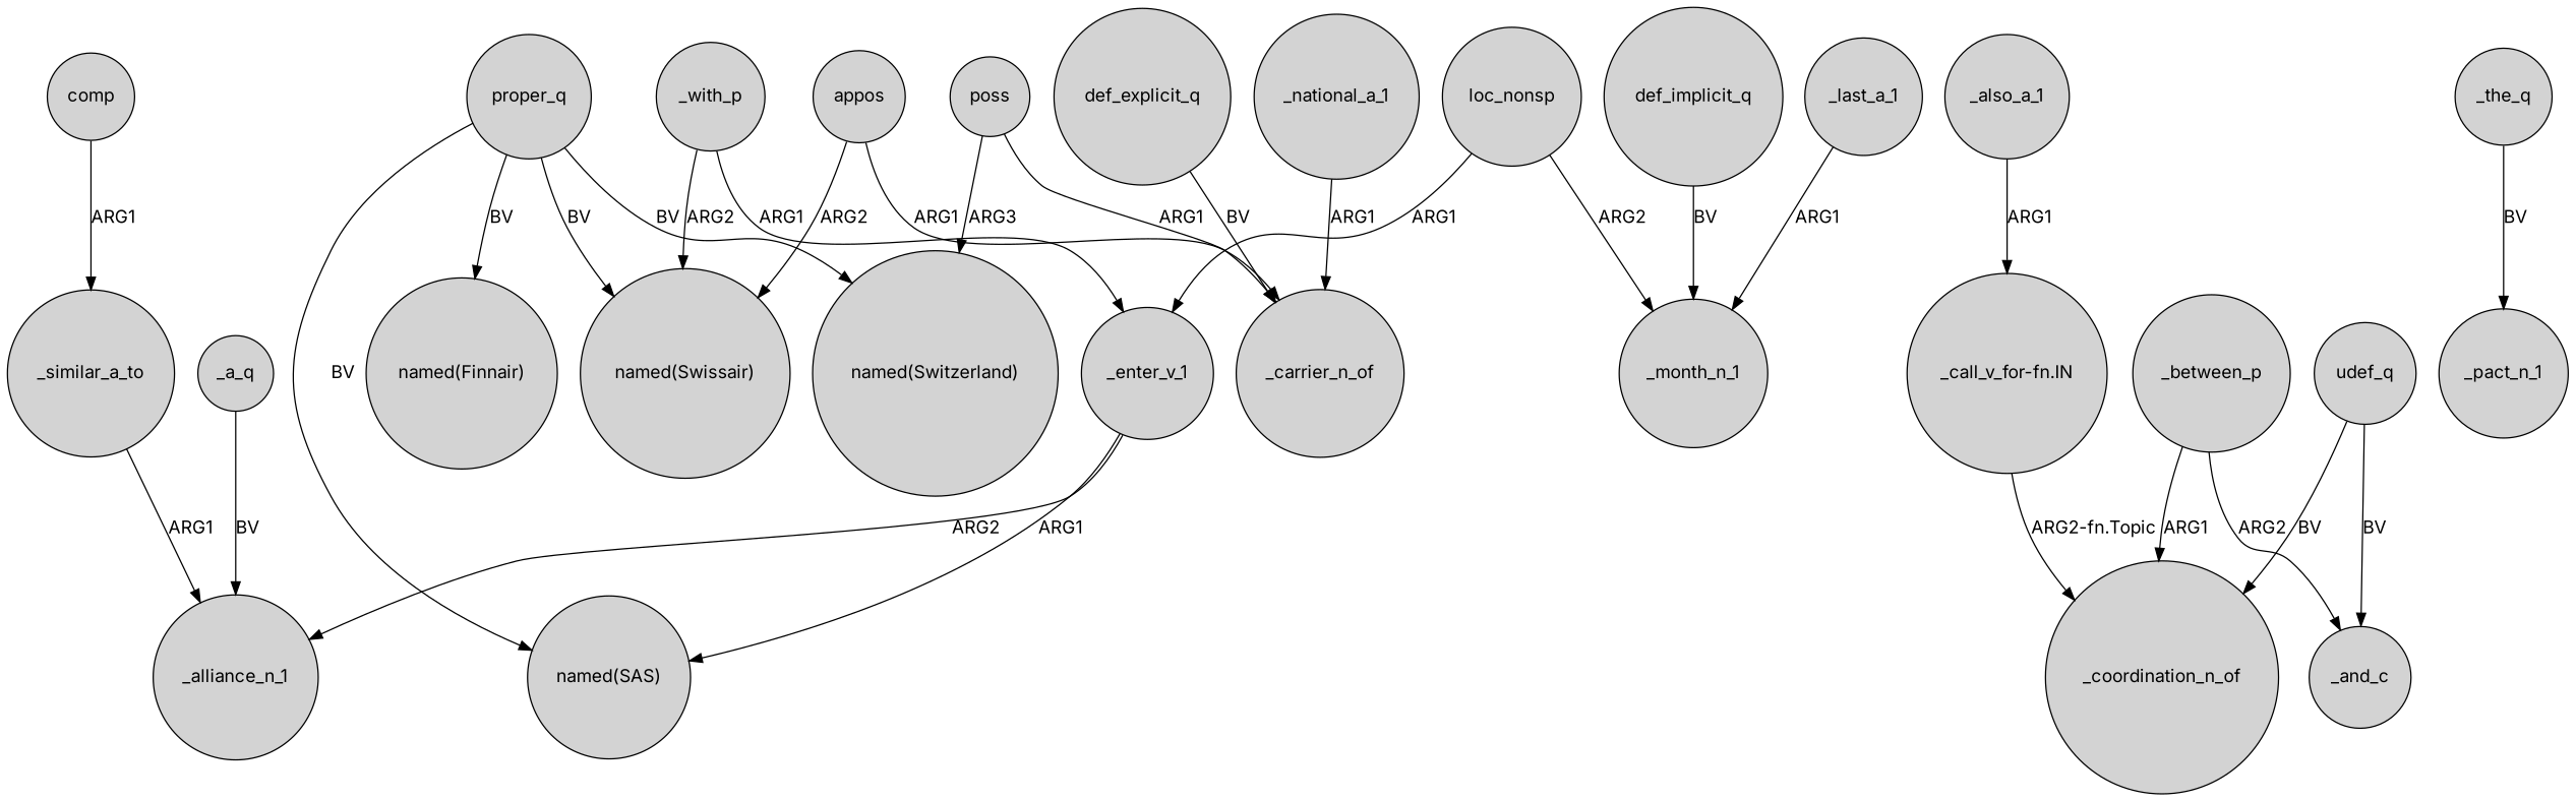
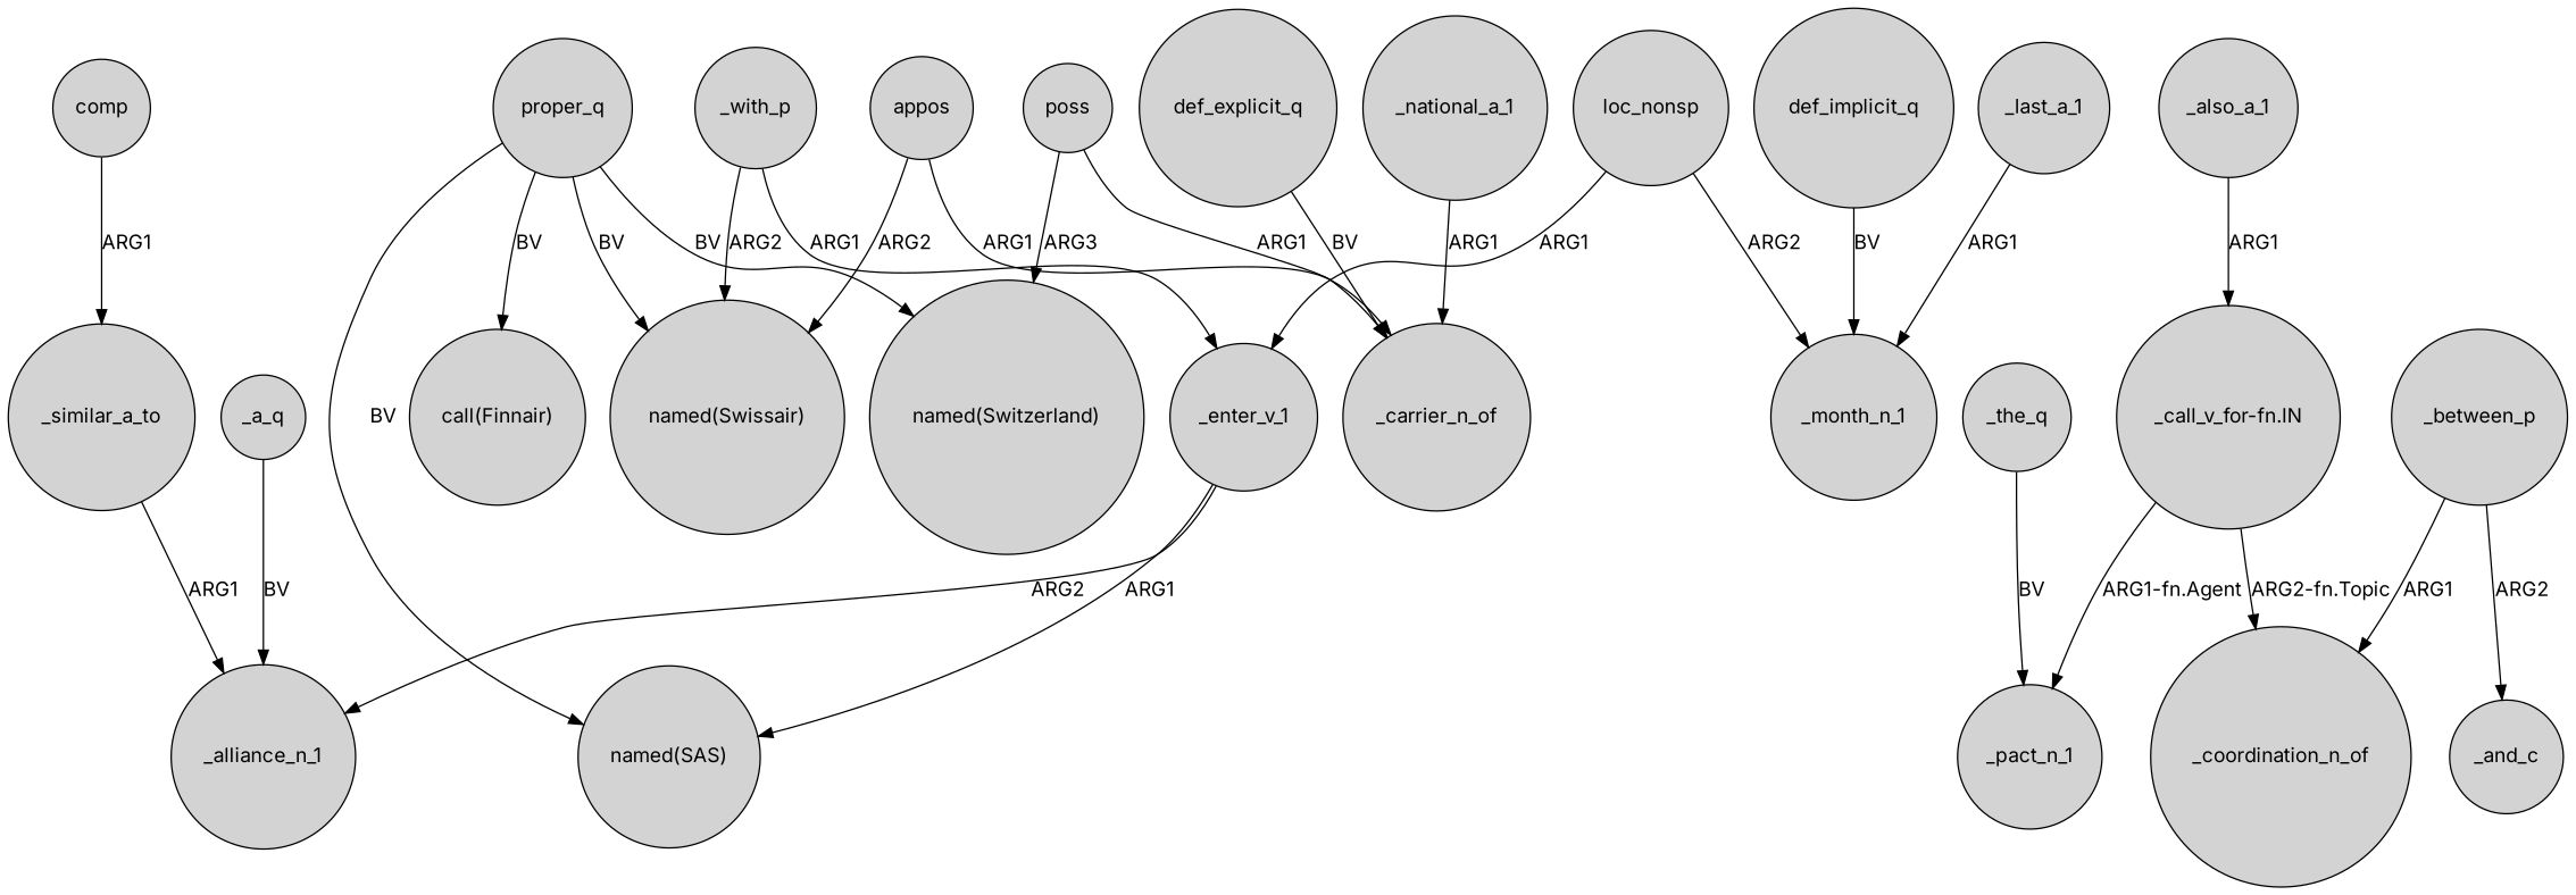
  digraph {
    fontname=Inter
    node [fontname=Inter shape=circle style=filled]
    edge [fontname=Inter]
    comp
    _similar_a_to
    _alliance_n_1
    def_implicit_q
    _month_n_1
    _a_q
    _also_a_1
    "_call_v_for-fn.IN"
    _pact_n_1
    _coordination_n_of
    _the_q
    _with_p
    "named(Swissair)"
    _enter_v_1
    "named(SAS)"
    poss
    _carrier_n_of
    "named(Switzerland)"
    proper_q
-   "named(Finnair)"
+   "named(Finnair)" [label="call(Finnair)"]
    def_explicit_q
-   udef_q
    _and_c
    appos
    loc_nonsp
    _between_p
    _last_a_1
    _national_a_1
    comp -> _similar_a_to [label=ARG1]
    _similar_a_to -> _alliance_n_1 [label=ARG1]
    def_implicit_q -> _month_n_1 [label=BV]
    _a_q -> _alliance_n_1 [label=BV]
    _also_a_1 -> "_call_v_for-fn.IN" [label=ARG1]
+   "_call_v_for-fn.IN" -> _pact_n_1 [label="ARG1-fn.Agent"]
    "_call_v_for-fn.IN" -> _coordination_n_of [label="ARG2-fn.Topic"]
    _the_q -> _pact_n_1 [label=BV]
    _with_p -> "named(Swissair)" [label=ARG2]
    _with_p -> _enter_v_1 [label=ARG1]
    _enter_v_1 -> _alliance_n_1 [label=ARG2]
    _enter_v_1 -> "named(SAS)" [label=ARG1]
    poss -> _carrier_n_of [label=ARG1]
    poss -> "named(Switzerland)" [label=ARG3]
    proper_q -> "named(Swissair)" [label=BV]
    proper_q -> "named(SAS)" [label=BV]
    proper_q -> "named(Switzerland)" [label=BV]
    proper_q -> "named(Finnair)" [label=BV]
    def_explicit_q -> _carrier_n_of [label=BV]
-   udef_q -> _coordination_n_of [label=BV]
-   udef_q -> _and_c [label=BV]
    appos -> "named(Swissair)" [label=ARG2]
    appos -> _carrier_n_of [label=ARG1]
    loc_nonsp -> _month_n_1 [label=ARG2]
    loc_nonsp -> _enter_v_1 [label=ARG1]
    _between_p -> _coordination_n_of [label=ARG1]
    _between_p -> _and_c [label=ARG2]
    _last_a_1 -> _month_n_1 [label=ARG1]
    _national_a_1 -> _carrier_n_of [label=ARG1]
  }
